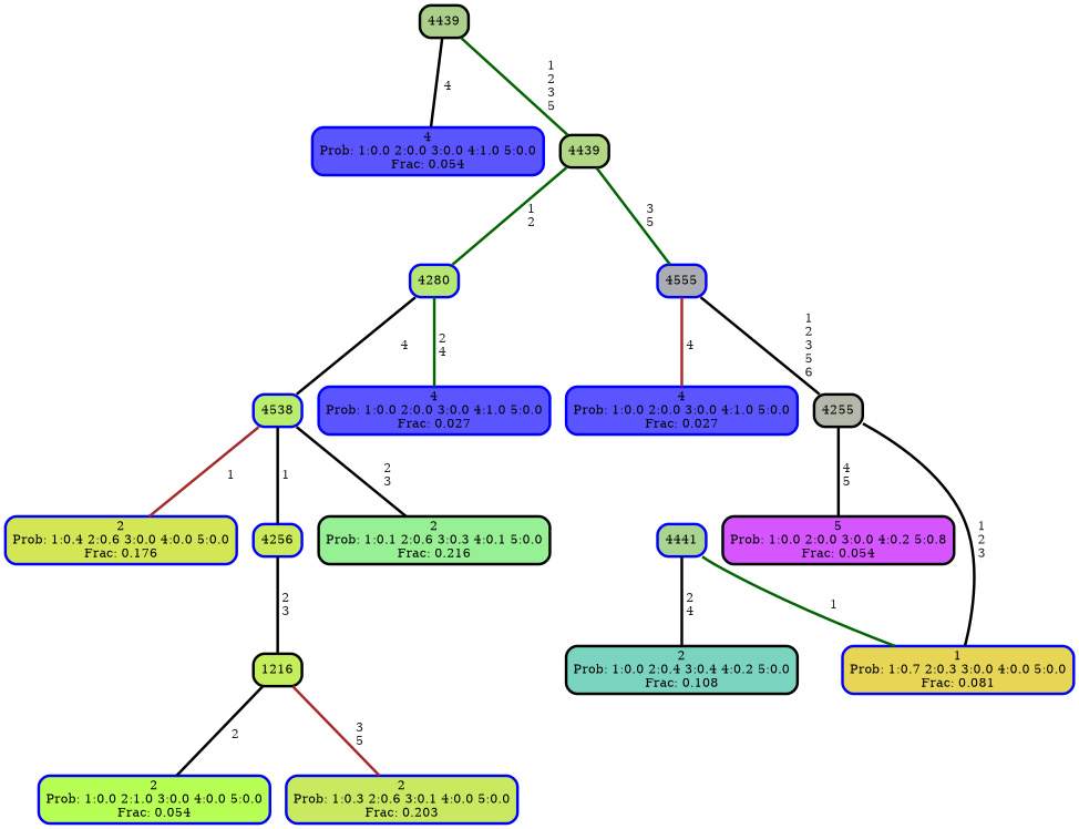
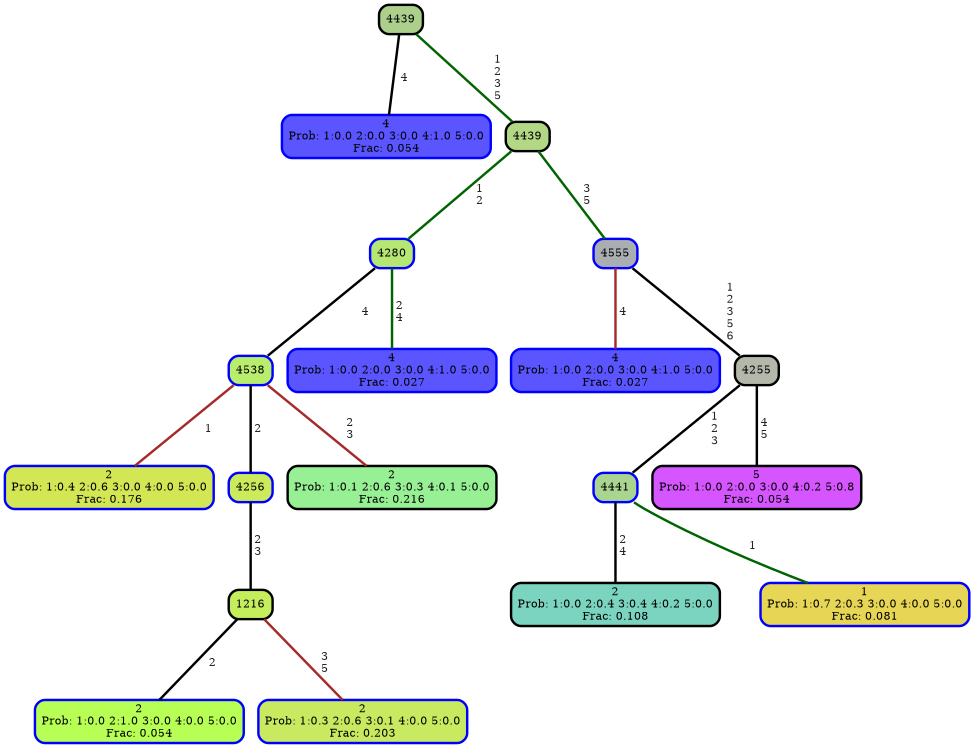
  graph {
    fontname="DejaVu Serif"
    ranksep="0 equally"
    splines=straight
    node [color=blue fillcolor="#5a55ff" fontcolor=black fontname="DejaVu Serif" penwidth=3 shape=box style="filled, rounded"]
    edge [color=black fontcolor=grey14 fontname="DejaVu Serif" fontweight=bold penwidth=3]
    n1 [label="4\nProb: 1:0.0 2:0.0 3:0.0 4:1.0 5:0.0\nFrac: 0.054"]
    n2 [color=black fillcolor="#adcf8c" label=4439]
    n3 [color=black fillcolor="#b2d785" label=4439]
    n4 [fillcolor="#b6e773" label=4280]
    n5 [fillcolor="#aaaeb2" label=4555]
    n6 [fillcolor="#d3e755" label="2\nProb: 1:0.4 2:0.6 3:0.0 4:0.0 5:0.0\nFrac: 0.176"]
    n7 [fillcolor="#cbeb5a" label=4256]
    n8 [color=black fillcolor="#c5ee5d" label=1216]
    n9 [fillcolor="#b8ff55" label="2\nProb: 1:0.0 2:1.0 3:0.0 4:0.0 5:0.0\nFrac: 0.054"]
    n10 [fillcolor="#c9ea60" label="2\nProb: 1:0.3 2:0.6 3:0.1 4:0.0 5:0.0\nFrac: 0.203"]
    n11 [fillcolor="#b9ed6d" label=4538]
    n12 [color=black fillcolor="#97f094" label="2\nProb: 1:0.1 2:0.6 3:0.3 4:0.1 5:0.0\nFrac: 0.216"]
    n13 [label="4\nProb: 1:0.0 2:0.0 3:0.0 4:1.0 5:0.0\nFrac: 0.027"]
    n14 [label="4\nProb: 1:0.0 2:0.0 3:0.0 4:1.0 5:0.0\nFrac: 0.027"]
    n15 [color=black fillcolor="#b3b8aa" label=4255]
    n16 [fillcolor="#a9d591" label=4441]
    n17 [color=black fillcolor="#d555ff" label="5\nProb: 1:0.0 2:0.0 3:0.0 4:0.2 5:0.8\nFrac: 0.054"]
    n18 [fillcolor="#e7d555" label="1\nProb: 1:0.7 2:0.3 3:0.0 4:0.0 5:0.0\nFrac: 0.081"]
    n19 [color=black fillcolor="#7bd4bf" label="2\nProb: 1:0.0 2:0.4 3:0.4 4:0.2 5:0.0\nFrac: 0.108"]
    subgraph sub_1 {
      rank=same
    }
    n2 -- n1 [label=" 4"]
    n2 -- n3 [color=darkgreen label=" 1\n 2\n 3\n 5"]
    n3 -- n4 [color=darkgreen label=" 1\n 2"]
    n3 -- n5 [color=darkgreen label=" 3\n 5"]
    n4 -- n11 [label=" 4"]
    n4 -- n13 [color=darkgreen label=" 2\n 4"]
    n5 -- n14 [color=brown label=" 4"]
    n5 -- n15 [label=" 1\n 2\n 3\n 5\n 6"]
    n7 -- n8 [label=" 2\n 3"]
    n8 -- n9 [label=" 2"]
    n8 -- n10 [color=brown label=" 3\n 5"]
    n11 -- n6 [color=brown label=" 1"]
-   n11 -- n7 [label=" 1"]
-   n11 -- n12 [label=" 2\n 3"]
-   n15 -- n18 [label=" 1\n 2\n 3"]
+   n11 -- n7 [label=" 2"]
+   n11 -- n12 [color=brown label=" 2\n 3"]
+   n15 -- n16 [label=" 1\n 2\n 3"]
    n15 -- n17 [label=" 4\n 5"]
    n16 -- n18 [color=darkgreen label=" 1"]
    n16 -- n19 [label=" 2\n 4"]
  }
